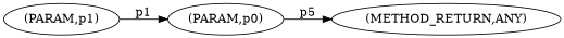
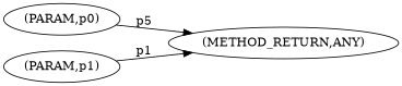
  digraph {
    rankdir=LR
    n1 [label=<(PARAM,p0)>]
    n2 [label=<(METHOD_RETURN,ANY)>]
    n3 [label=<(PARAM,p1)>]
    n1 -> n2 [label=p5]
-   n3 -> n1 [label=p1]
+   n3 -> n2 [label=p1]
  }
